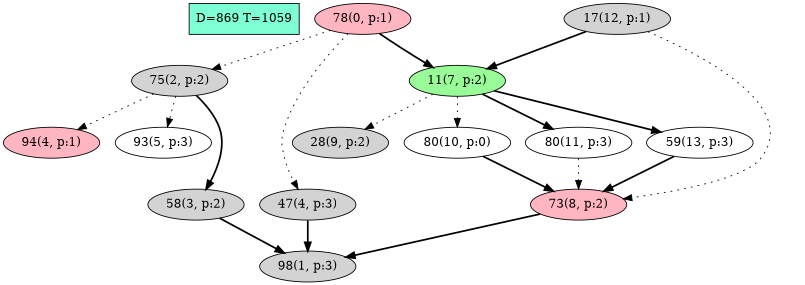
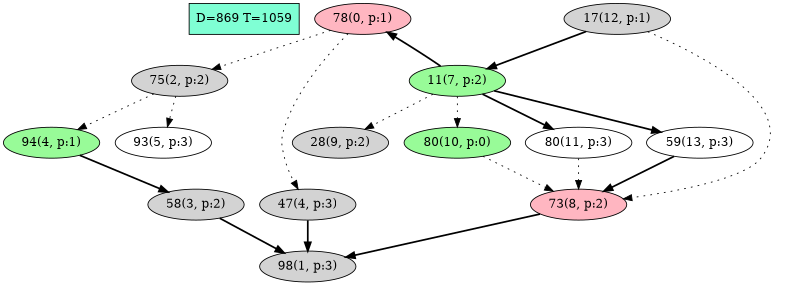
  digraph {
    node [fillcolor=lightgrey style=filled]
    edge [style=dotted]
    n1 [fillcolor=aquamarine label="D=869 T=1059" shape=box]
    n2 [fillcolor=lightpink label="78(0, p:1)"]
    n3 [label="75(2, p:2)"]
    n4 [label="47(4, p:3)"]
    n5 [fillcolor=palegreen label="11(7, p:2)"]
-   n6 [fillcolor=lightpink label="94(4, p:1)"]
+   n6 [fillcolor=palegreen label="94(4, p:1)"]
    n7 [fillcolor=white label="93(5, p:3)"]
    n8 [label="98(1, p:3)"]
    n9 [label="28(9, p:2)"]
-   n10 [fillcolor=white label="80(10, p:0)"]
+   n10 [fillcolor=palegreen label="80(10, p:0)"]
    n11 [fillcolor=white label="80(11, p:3)"]
    n12 [fillcolor=white label="59(13, p:3)"]
    n13 [label="58(3, p:2)"]
    n14 [fillcolor=lightpink label="73(8, p:2)"]
    n15 [label="17(12, p:1)"]
    n2 -> n3
    n2 -> n4
-   n2 -> n5 [style=bold]
+   n5 -> n2 [style=bold]
    n3 -> n6
    n3 -> n7
    n4 -> n8 [style=bold]
    n5 -> n9
    n5 -> n10
    n5 -> n11 [style=bold]
    n5 -> n12 [style=bold]
-   n3 -> n13 [style=bold]
-   n10 -> n14 [style=bold]
+   n6 -> n13 [style=bold]
+   n10 -> n14
    n11 -> n14
    n12 -> n14 [style=bold]
    n13 -> n8 [style=bold]
    n14 -> n8 [style=bold]
    n15 -> n5 [style=bold]
    n15 -> n14
  }
